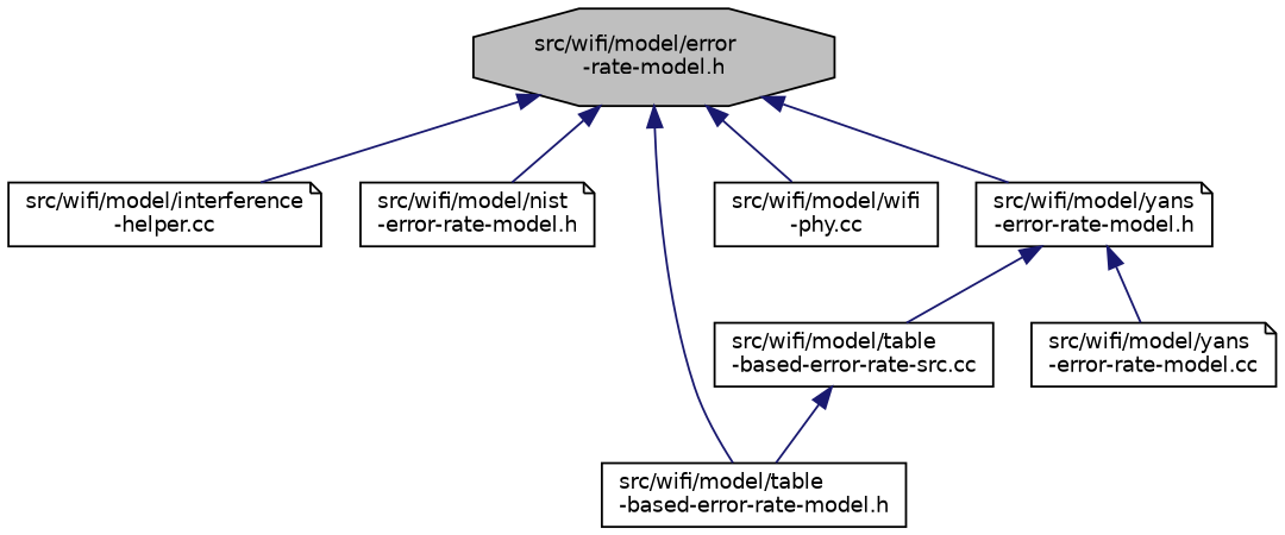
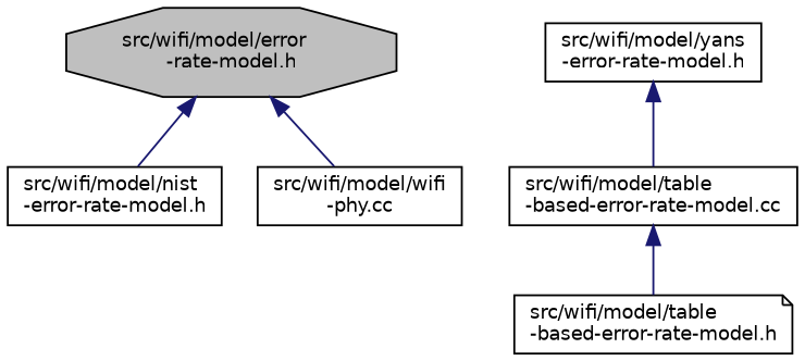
  digraph {
    node [color=black fillcolor=white fontname=Helvetica fontsize=10 shape=note style=filled]
    edge [color=midnightblue dir=back fontname=Helvetica fontsize=10 labelfontname=Helvetica labelfontsize=10 style=solid]
    n1 [fillcolor=grey75 fontcolor=black height=0.2 label="src/wifi/model/error\l-rate-model.h" shape=octagon width=0.4]
-   n2 [height=0.2 label="src/wifi/model/interference\l-helper.cc" width=0.4]
-   n3 [height=0.2 label="src/wifi/model/nist\l-error-rate-model.h" width=0.4]
-   n4 [height=0.2 label="src/wifi/model/table\l-based-error-rate-model.h" shape=box width=0.4]
+   n3 [height=0.2 label="src/wifi/model/nist\l-error-rate-model.h" shape=box width=0.4]
+   n4 [height=0.2 label="src/wifi/model/table\l-based-error-rate-model.h" width=0.4]
    n5 [height=0.2 label="src/wifi/model/wifi\l-phy.cc" shape=box width=0.4]
-   n6 [height=0.2 label="src/wifi/model/yans\l-error-rate-model.h" width=0.4]
-   n7 [height=0.2 label="src/wifi/model/table\l-based-error-rate-src.cc" shape=box width=0.4]
-   n8 [height=0.2 label="src/wifi/model/yans\l-error-rate-model.cc" width=0.4]
-   n1 -> n2
+   n6 [height=0.2 label="src/wifi/model/yans\l-error-rate-model.h" shape=box width=0.4]
+   n7 [height=0.2 label="src/wifi/model/table\l-based-error-rate-model.cc" shape=box width=0.4]
    n1 -> n3
-   n1 -> n4
    n1 -> n5
-   n1 -> n6
    n6 -> n7
-   n6 -> n8
    n7 -> n4
  }
